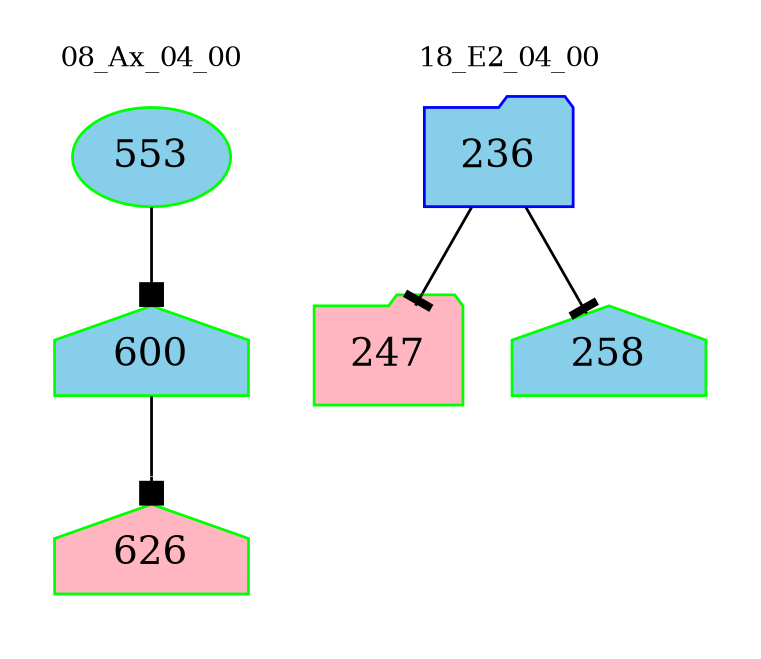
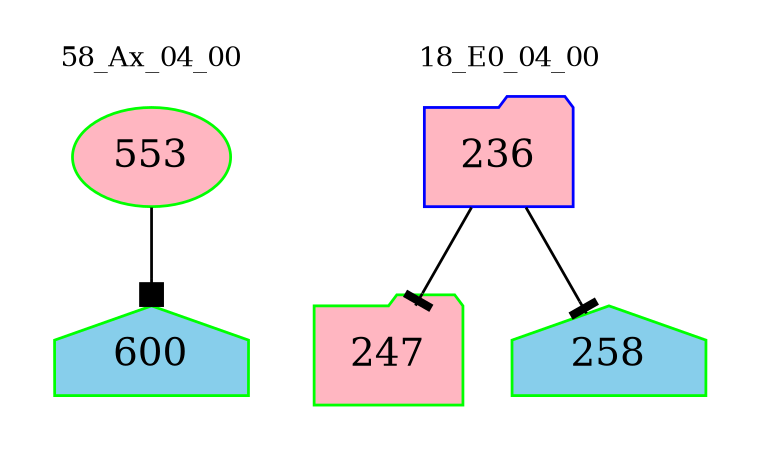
  digraph {
    node [color=green fillcolor=skyblue shape=house style=filled]
    edge [arrowhead=box color=black]
    n1 [label=600]
-   n2 [fillcolor=lightpink label=626]
-   n3 [label=553 shape=ellipse]
-   n4 [color=blue label=236 shape=folder]
+   n3 [fillcolor=lightpink label=553 shape=ellipse]
+   n4 [color=blue fillcolor=lightpink label=236 shape=folder]
    n5 [fillcolor=lightpink label=247 shape=folder]
    n6 [label=258]
    subgraph cluster_1 {
      color=white
      fontsize=10
-     label="08_Ax_04_00"
+     label="58_Ax_04_00"
      n1
-     n2
      n3
    }
    subgraph cluster_2 {
      color=white
      fontsize=10
-     label="18_E2_04_00"
+     label="18_E0_04_00"
      n4
      n5
      n6
    }
-   n1 -> n2
    n3 -> n1
    n4 -> n5 [arrowhead=tee]
    n4 -> n6 [arrowhead=tee]
  }
